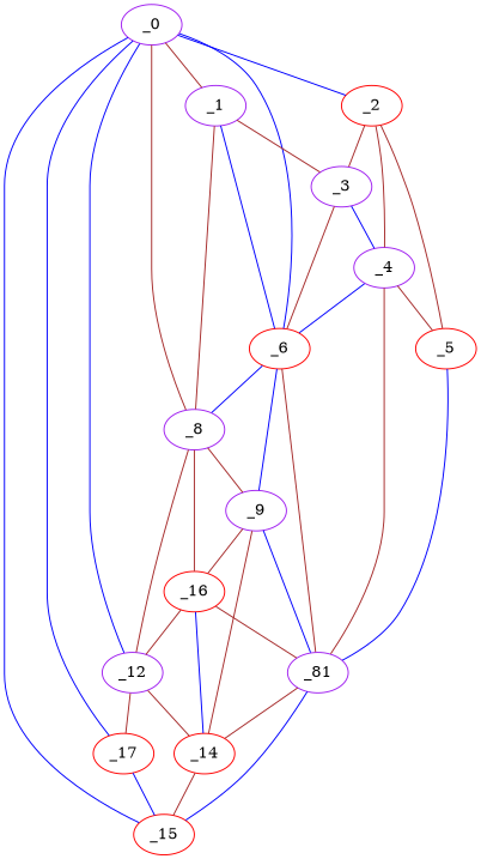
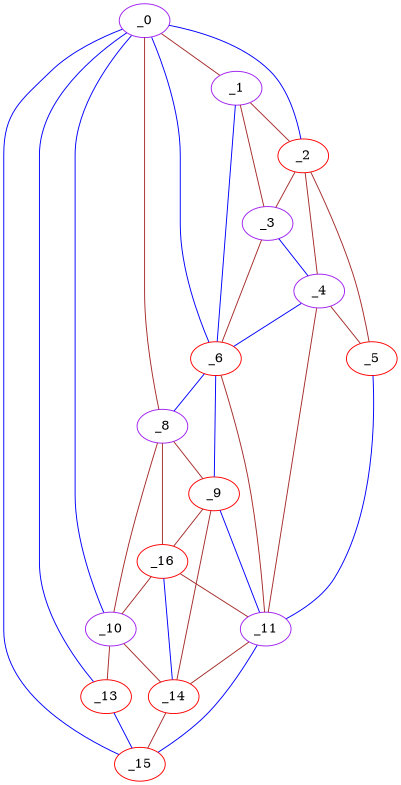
  graph {
    node [color=purple x=61 y=16]
    edge [color=brown valence=2]
    _0 [x=19]
    _1 [x=30 y=86]
    _2 [color=red x=31 y=113]
    _6 [color=red x=62 y=91]
    _8 [x=97 y=59]
-   _12 [x=108 y=36]
-   _13 [color=red x=109 y=24 label=_17]
+   _12 [x=108 y=36 label=_10]
+   _13 [color=red x=109 y=24]
    _15 [color=red x=111]
    _3 [x=33 y=101]
    _4 [y=105]
    _5 [color=red y=114]
-   _11 [x=107 y=88 label=_81]
-   _9 [x=102 y=77]
+   _11 [x=107 y=88]
+   _9 [color=red x=102 y=77]
    n14 [color=red label=_16 x=107 y=52]
    _14 [color=red x=110 y=30]
    _0 -- _1 [valence=1]
    _0 -- _2 [color=blue valence=1]
    _0 -- _6 [color=blue]
    _0 -- _8
    _0 -- _12 [color=blue valence=1]
    _0 -- _13 [color=blue]
    _0 -- _15 [color=blue valence=1]
-   _1 -- _8
+   _1 -- _2
    _1 -- _6 [color=blue valence=1]
    _1 -- _3
    _2 -- _3 [valence=1]
    _2 -- _4
    _2 -- _5
    _6 -- _8 [color=blue valence=1]
    _6 -- _11 [valence=1]
    _6 -- _9 [color=blue]
    _8 -- _12 [valence=1]
    _8 -- _9 [valence=1]
    _8 -- n14
    _12 -- _13
    _12 -- _14
    _13 -- _15 [color=blue valence=1]
    _3 -- _6
    _3 -- _4 [color=blue valence=1]
    _4 -- _6 [color=blue]
    _4 -- _5
    _4 -- _11
    _5 -- _11 [color=blue]
    _11 -- _15 [color=blue valence=1]
    _11 -- _14 [valence=1]
    _9 -- _11 [color=blue valence=1]
    _9 -- n14
    _9 -- _14 [valence=1]
    n14 -- _12 [valence=1]
    n14 -- _11
    n14 -- _14 [color=blue]
    _14 -- _15 [valence=1]
  }
